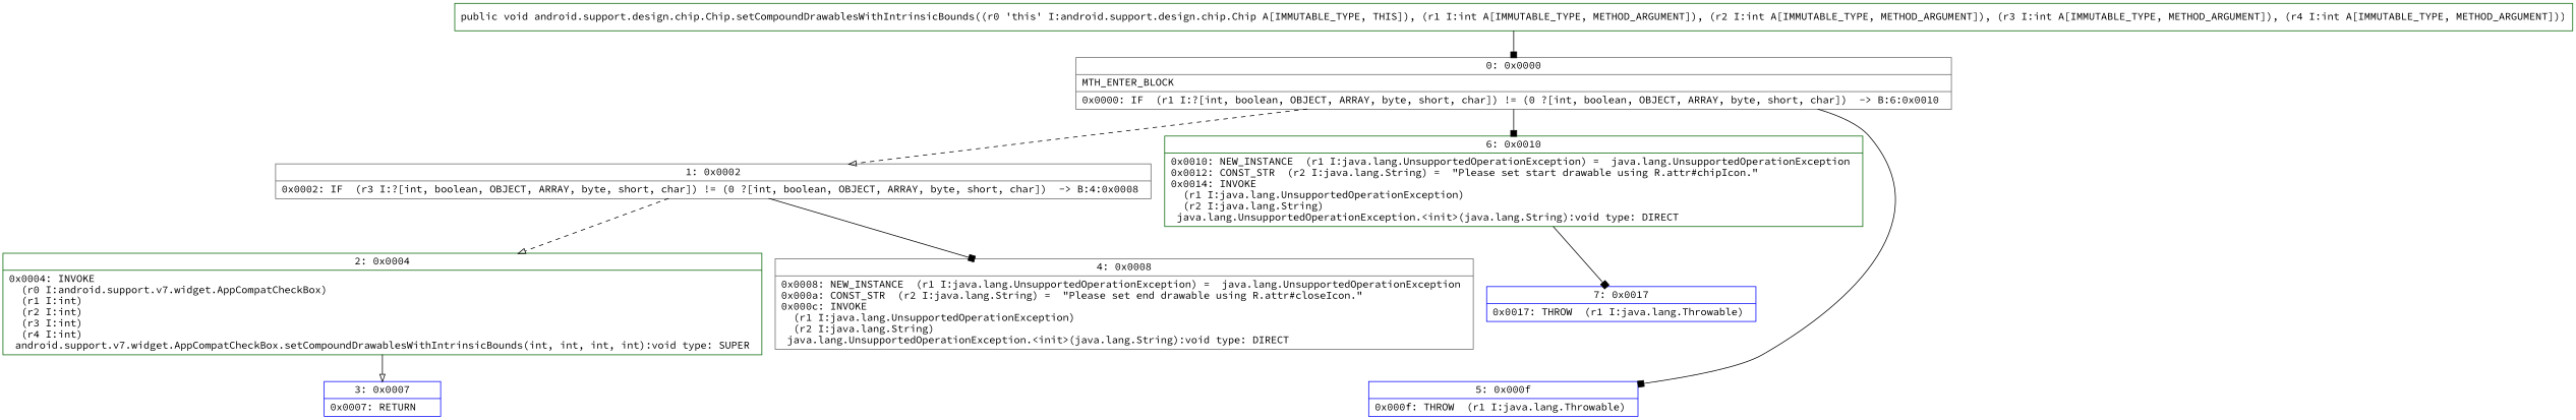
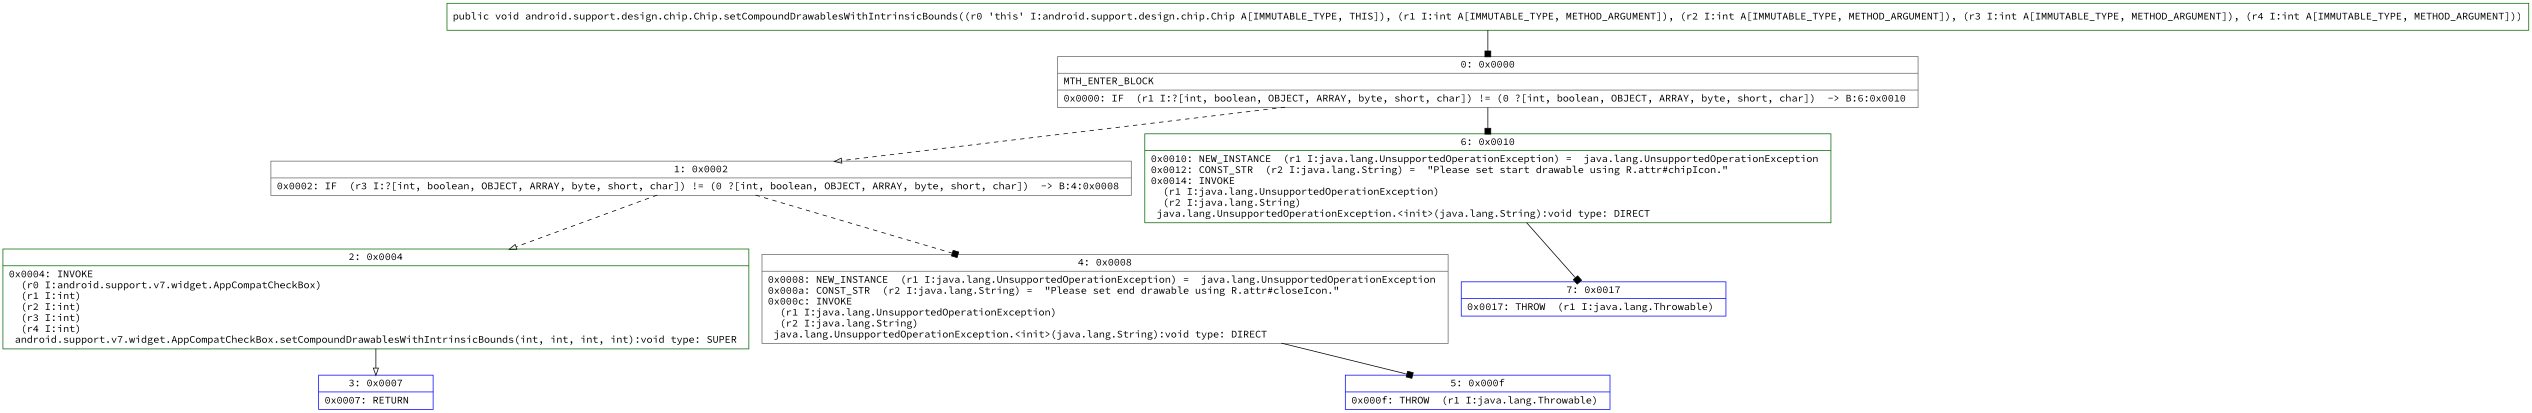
  digraph {
    fontname="Source Code Pro"
    node [color=gray40 fontname="Source Code Pro" shape=record]
    edge [arrowhead=box fontname="Source Code Pro"]
    n1 [label="{0\:\ 0x0000|MTH_ENTER_BLOCK\l|0x0000: IF  (r1 I:?[int, boolean, OBJECT, ARRAY, byte, short, char]) != (0 ?[int, boolean, OBJECT, ARRAY, byte, short, char])  \-\> B:6:0x0010 \l}"]
    n2 [label="{1\:\ 0x0002|0x0002: IF  (r3 I:?[int, boolean, OBJECT, ARRAY, byte, short, char]) != (0 ?[int, boolean, OBJECT, ARRAY, byte, short, char])  \-\> B:4:0x0008 \l}"]
    n3 [color=darkgreen label="{6\:\ 0x0010|0x0010: NEW_INSTANCE  (r1 I:java.lang.UnsupportedOperationException) =  java.lang.UnsupportedOperationException \l0x0012: CONST_STR  (r2 I:java.lang.String) =  \"Please set start drawable using R.attr#chipIcon.\" \l0x0014: INVOKE  \l  (r1 I:java.lang.UnsupportedOperationException)\l  (r2 I:java.lang.String)\l java.lang.UnsupportedOperationException.\<init\>(java.lang.String):void type: DIRECT \l}"]
    n4 [color=darkgreen label="{2\:\ 0x0004|0x0004: INVOKE  \l  (r0 I:android.support.v7.widget.AppCompatCheckBox)\l  (r1 I:int)\l  (r2 I:int)\l  (r3 I:int)\l  (r4 I:int)\l android.support.v7.widget.AppCompatCheckBox.setCompoundDrawablesWithIntrinsicBounds(int, int, int, int):void type: SUPER \l}"]
    n5 [label="{4\:\ 0x0008|0x0008: NEW_INSTANCE  (r1 I:java.lang.UnsupportedOperationException) =  java.lang.UnsupportedOperationException \l0x000a: CONST_STR  (r2 I:java.lang.String) =  \"Please set end drawable using R.attr#closeIcon.\" \l0x000c: INVOKE  \l  (r1 I:java.lang.UnsupportedOperationException)\l  (r2 I:java.lang.String)\l java.lang.UnsupportedOperationException.\<init\>(java.lang.String):void type: DIRECT \l}"]
    n6 [color=blue label="{7\:\ 0x0017|0x0017: THROW  (r1 I:java.lang.Throwable) \l}"]
    n7 [color=blue label="{3\:\ 0x0007|0x0007: RETURN   \l}"]
    n8 [color=blue label="{5\:\ 0x000f|0x000f: THROW  (r1 I:java.lang.Throwable) \l}"]
    n9 [color=darkgreen label="{public void android.support.design.chip.Chip.setCompoundDrawablesWithIntrinsicBounds((r0 'this' I:android.support.design.chip.Chip A[IMMUTABLE_TYPE, THIS]), (r1 I:int A[IMMUTABLE_TYPE, METHOD_ARGUMENT]), (r2 I:int A[IMMUTABLE_TYPE, METHOD_ARGUMENT]), (r3 I:int A[IMMUTABLE_TYPE, METHOD_ARGUMENT]), (r4 I:int A[IMMUTABLE_TYPE, METHOD_ARGUMENT])) }"]
    n1 -> n2 [arrowhead=onormal style=dashed]
    n1 -> n3
    n2 -> n4 [arrowhead=onormal style=dashed]
-   n2 -> n5
+   n2 -> n5 [style=dashed]
    n3 -> n6
    n4 -> n7 [arrowhead=onormal]
-   n1 -> n8
+   n5 -> n8
    n9 -> n1
  }
